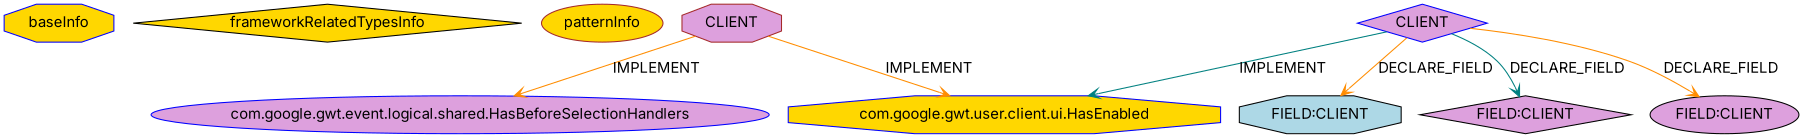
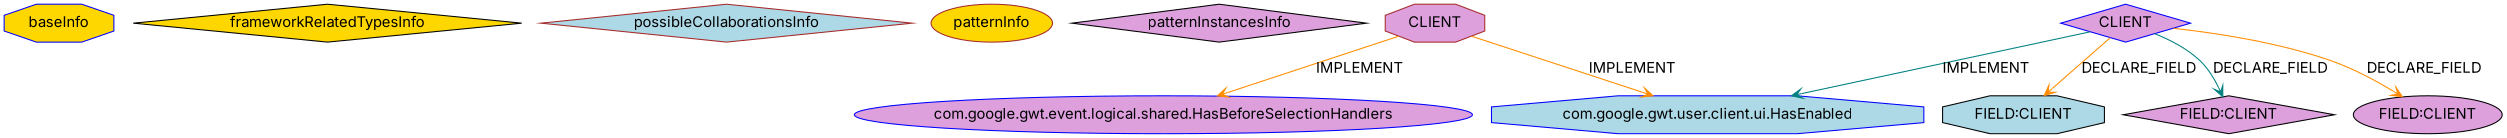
  digraph {
    fontname=Inter
    node [color=black fillcolor=plum fontname=Inter shape=diamond style=filled isFrameworkType=false]
    edge [arrowhead=vee color=darkorange fontname=Inter]
    baseInfo [category=pattern color=blue fillcolor=gold graphId=1516 isAnonymous=false possibleRelation=false shape=octagon isFrameworkType=""]
    frameworkRelatedTypesInfo [0="com.google.gwt.user.client.ui.HasEnabled" fillcolor=gold isFrameworkType=""]
+   possibleCollaborationsInfo [color=brown fillcolor=lightblue isFrameworkType=""]
    patternInfo [color=brown fillcolor=gold frequency=2.0 patternRootClient=0 shape=ellipse isFrameworkType=""]
+   patternInstancesInfo [0="rdomingonl-layoutTest~/rdomingonl-layoutTest/layoutTest-master/src/main/java/nl/tc/rd/exp/layouttest/client/mvp/view/WidgetDesignerView.java~WidgetDesignerView~4344" 1="kospiotr-gwt-layout-designer~/kospiotr-gwt-layout-designer/gwt-layout-designer-master/src/main/java/pl/pkosmowski/gxtshowcase/client/EditorsPanel.java~EditorsPanel~3411" isFrameworkType=""]
    n6 [color=blue label="com.google.gwt.event.logical.shared.HasBeforeSelectionHandlers" shape=ellipse vertexType=FRAMEWORK_INTERFACE_TYPE]
    n7 [color=brown label=CLIENT shape=octagon vertexType=REFERENCE_CLIENT_CLASS_DECLARATION]
-   n8 [color=blue fillcolor=gold label="com.google.gwt.user.client.ui.HasEnabled" shape=octagon vertexType=FRAMEWORK_INTERFACE_TYPE]
+   n8 [color=blue fillcolor=lightblue label="com.google.gwt.user.client.ui.HasEnabled" shape=octagon vertexType=FRAMEWORK_INTERFACE_TYPE]
    n9 [color=blue label=CLIENT vertexType=ROOT_CLIENT_CLASS_DECLARATION]
    n10 [fillcolor=lightblue label="FIELD:CLIENT" shape=octagon vertexType=FIELD_DECLARATION]
    n11 [label="FIELD:CLIENT" vertexType=FIELD_DECLARATION]
    n12 [label="FIELD:CLIENT" shape=ellipse vertexType=FIELD_DECLARATION]
    n7 -> n6 [label=IMPLEMENT]
    n7 -> n8 [label=IMPLEMENT]
    n9 -> n8 [color=teal label=IMPLEMENT]
    n9 -> n10 [label=DECLARE_FIELD]
    n9 -> n11 [color=teal label=DECLARE_FIELD]
    n9 -> n12 [label=DECLARE_FIELD]
  }
